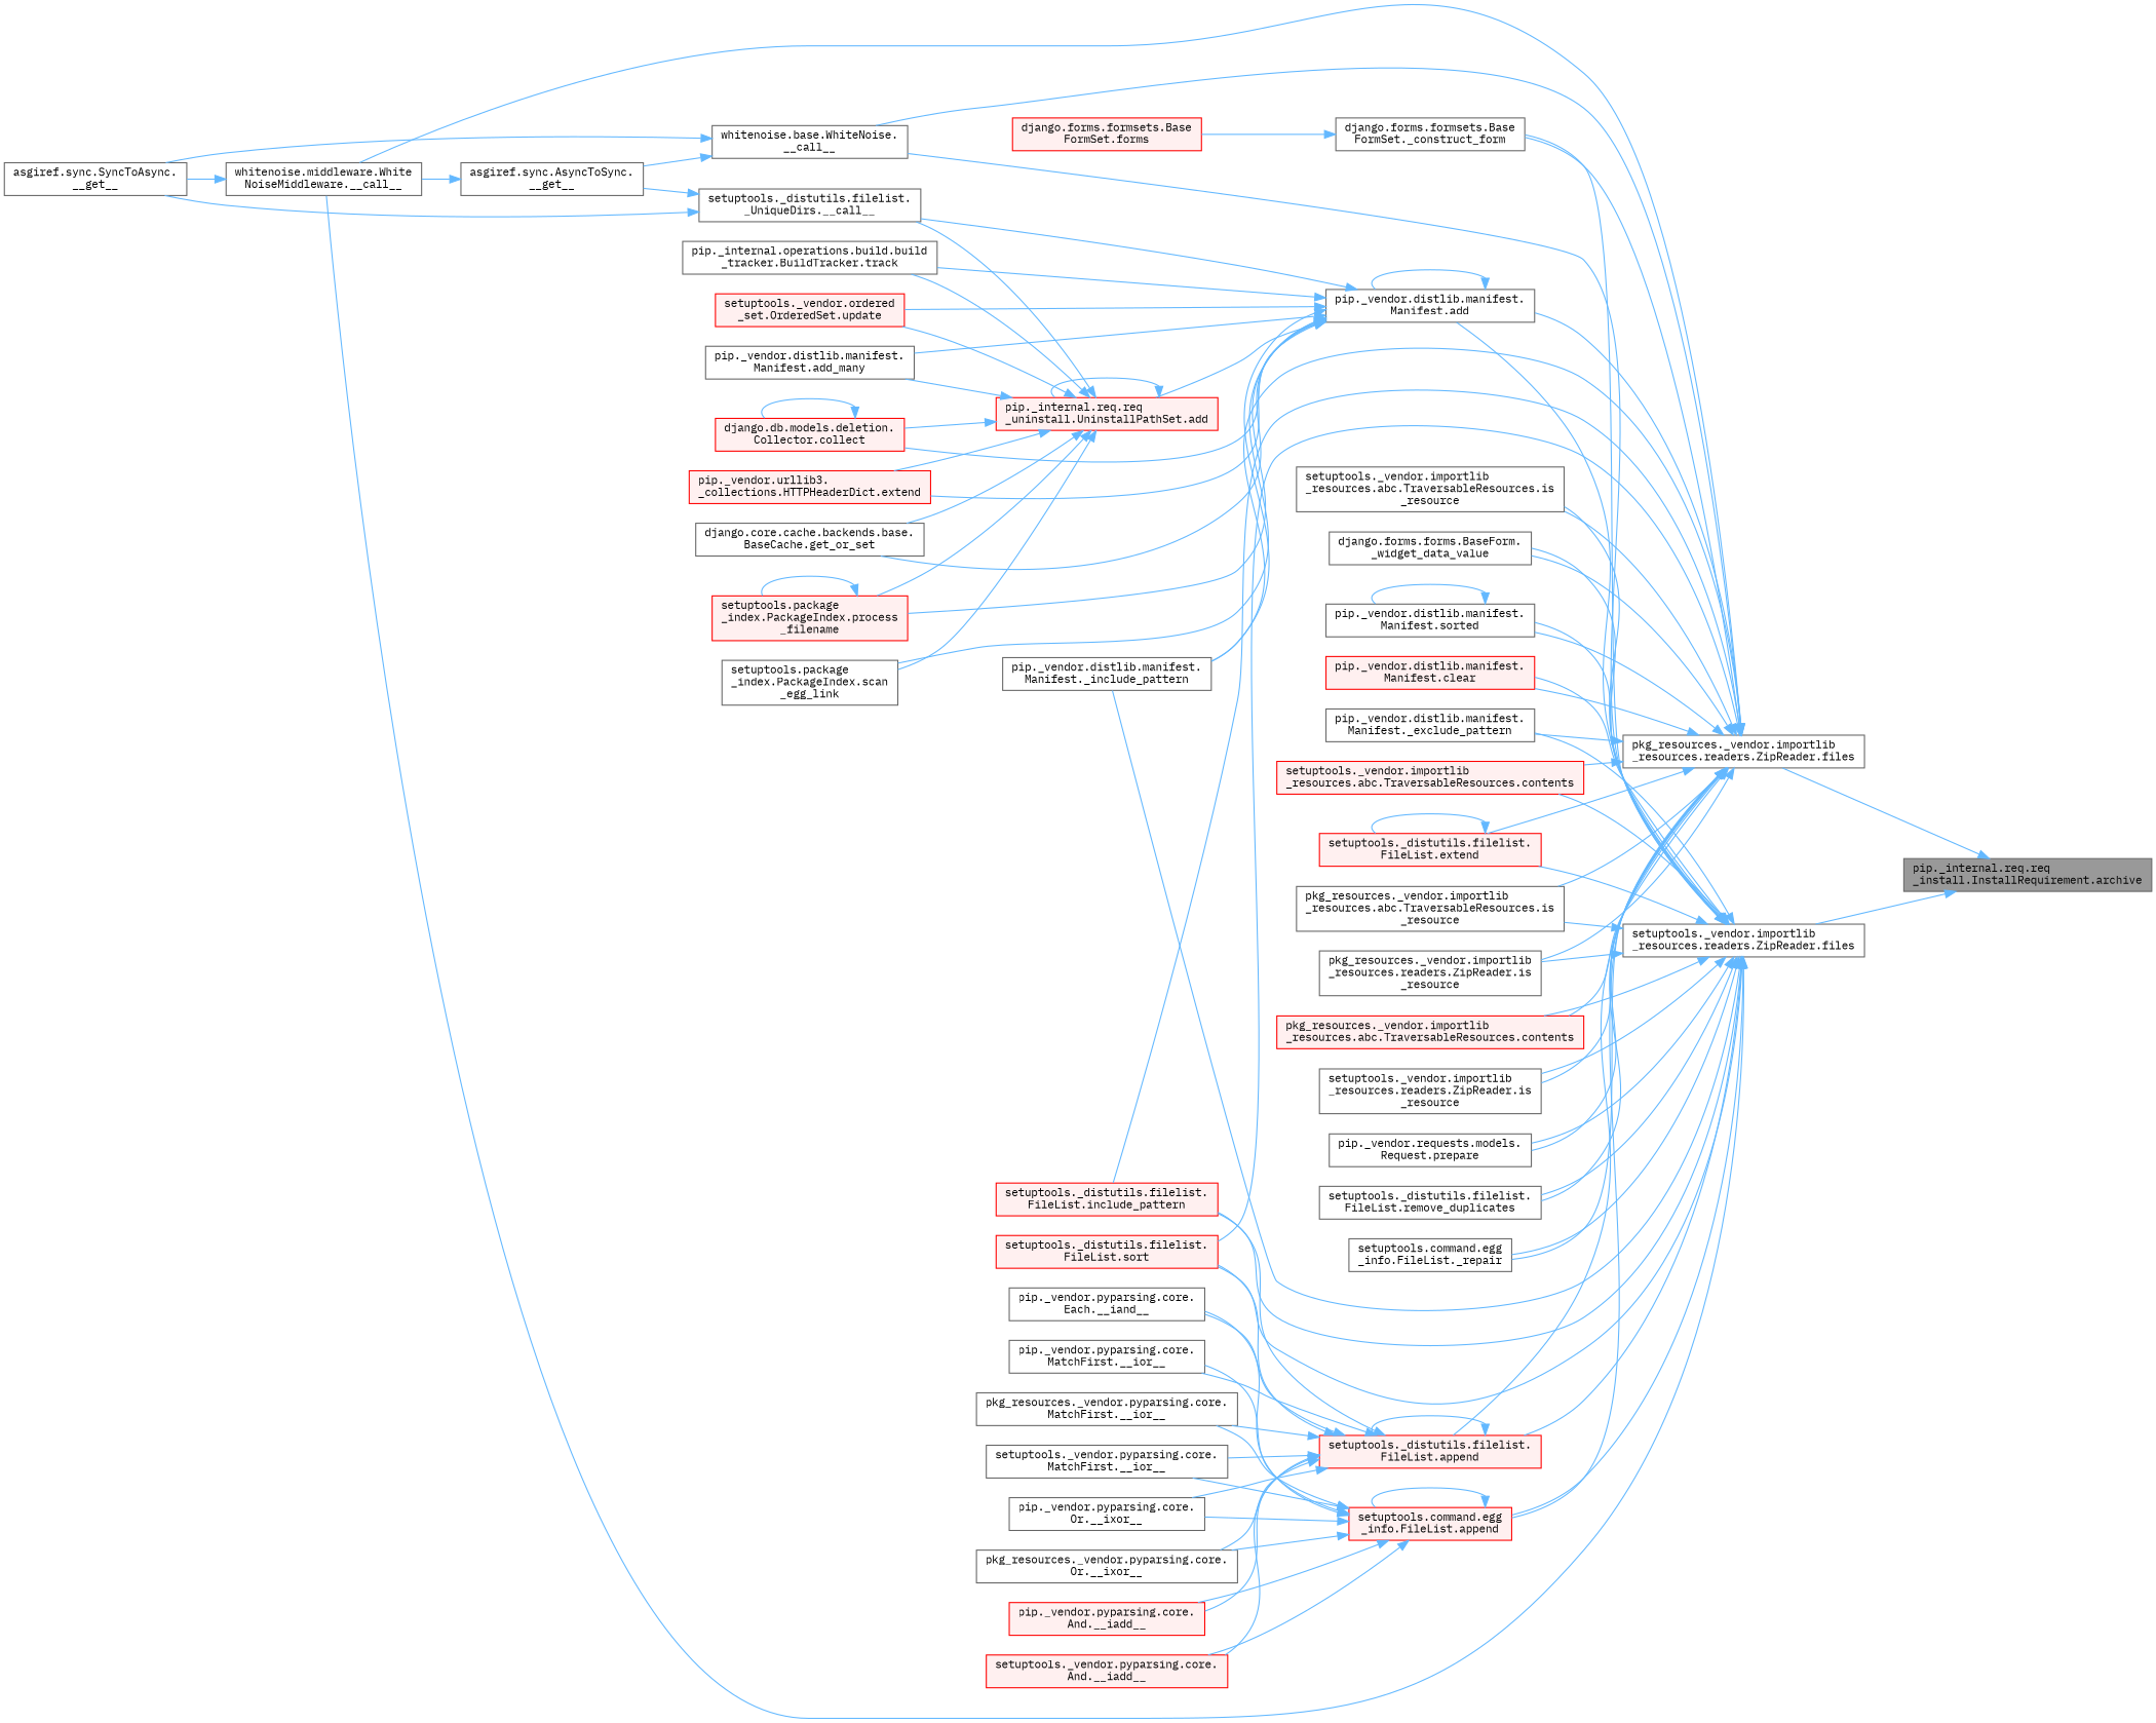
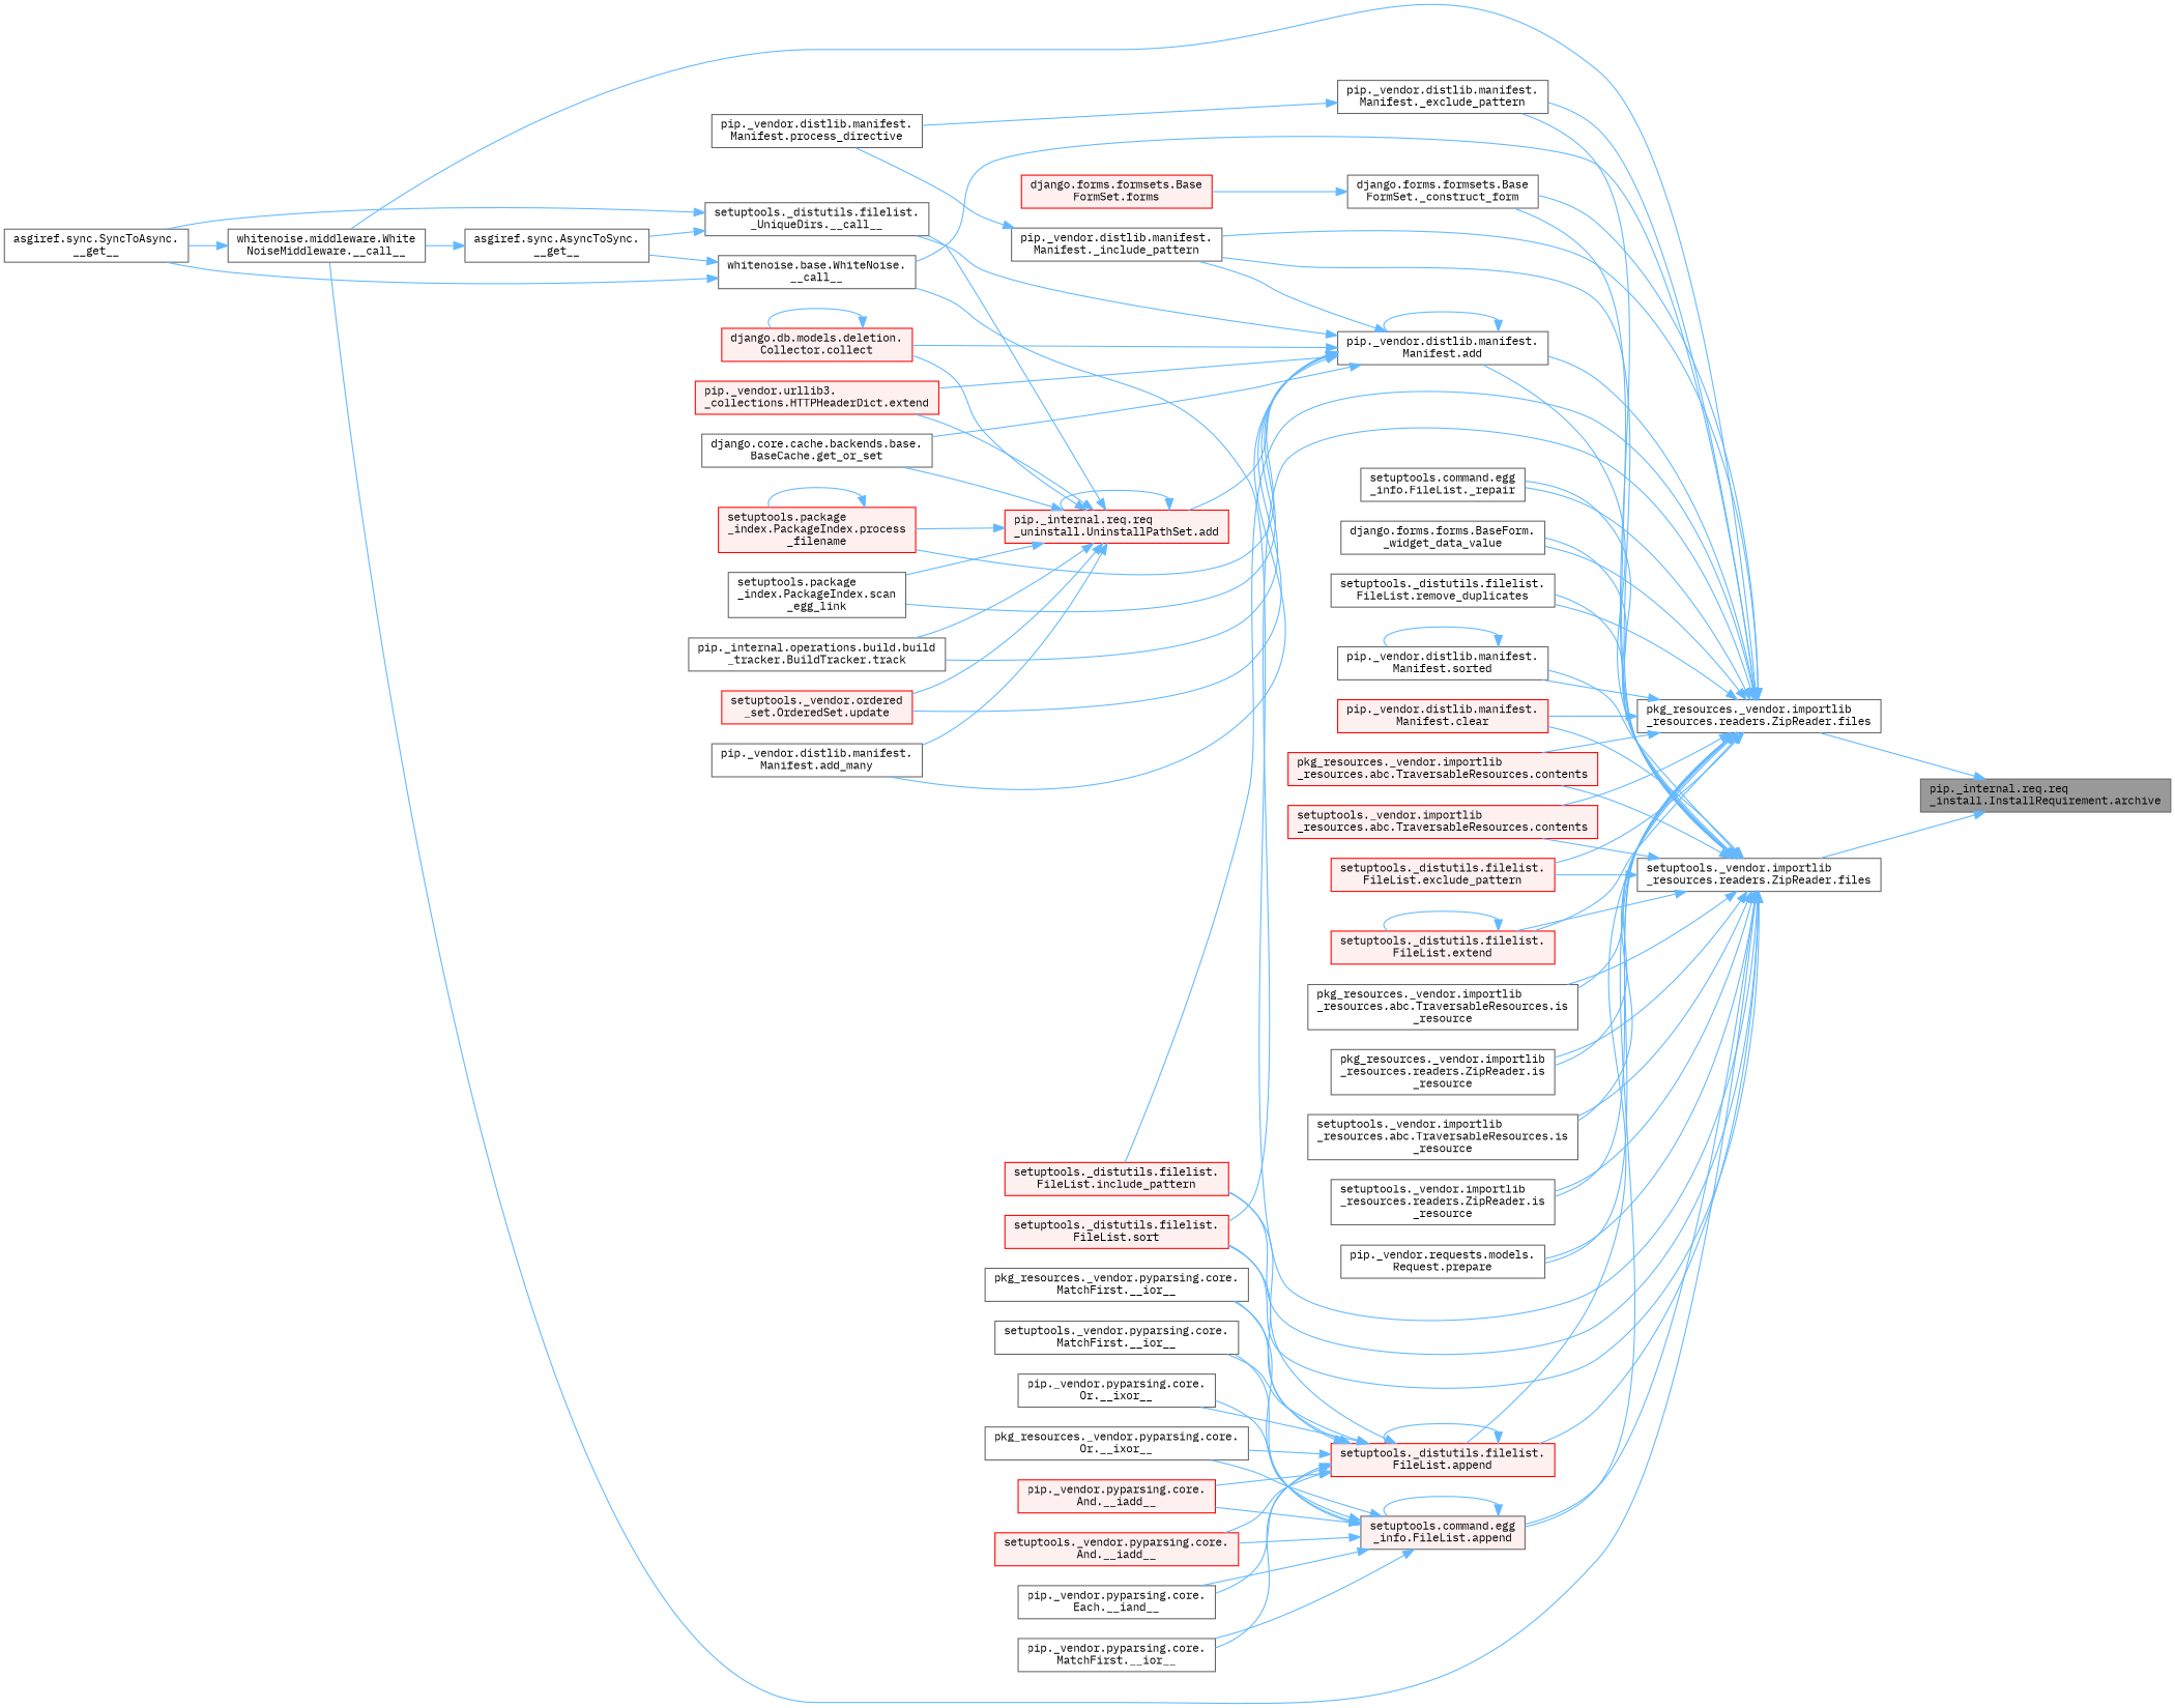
  digraph {
    fontname="IBM Plex Mono"
    rankdir=RL
    node [color=grey40 fillcolor=white fontname="IBM Plex Mono" fontsize=10 shape=box style=filled]
    edge [color=steelblue1 dir=back fontname="IBM Plex Mono" fontsize=10 labelfontname=Helvetica labelfontsize=10 style=solid]
    n1 [color=gray40 fillcolor=grey60 fontcolor=black height=0.2 label="pip._internal.req.req\l_install.InstallRequirement.archive" width=0.4]
    n2 [height=0.2 label="pkg_resources._vendor.importlib\l_resources.readers.ZipReader.files" width=0.4]
    n3 [height=0.2 label="setuptools._vendor.importlib\l_resources.readers.ZipReader.files" width=0.4]
    n4 [height=0.2 label="whitenoise.base.WhiteNoise.\l__call__" width=0.4]
    n5 [height=0.2 label="whitenoise.middleware.White\lNoiseMiddleware.__call__" width=0.4]
    n6 [height=0.2 label="django.forms.formsets.Base\lFormSet._construct_form" width=0.4]
    n7 [height=0.2 label="pip._vendor.distlib.manifest.\lManifest._exclude_pattern" width=0.4]
    n8 [height=0.2 label="pip._vendor.distlib.manifest.\lManifest._include_pattern" width=0.4]
    n9 [height=0.2 label="setuptools.command.egg\l_info.FileList._repair" width=0.4]
    n10 [height=0.2 label="django.forms.forms.BaseForm.\l_widget_data_value" width=0.4]
    n11 [height=0.2 label="pip._vendor.distlib.manifest.\lManifest.add" width=0.4]
    n12 [color=red fillcolor="#FFF0F0" height=0.2 label="setuptools._distutils.filelist.\lFileList.append" width=0.4]
    n13 [color=red fillcolor="#FFF0F0" height=0.2 label="setuptools._distutils.filelist.\lFileList.include_pattern" width=0.4]
    n14 [color=red fillcolor="#FFF0F0" height=0.2 label="setuptools._distutils.filelist.\lFileList.sort" width=0.4]
-   n15 [color=red fillcolor="#FFF0F0" height=0.2 label="setuptools.command.egg\l_info.FileList.append" width=0.4]
+   n15 [fillcolor="#FFF0F0" height=0.2 label="setuptools.command.egg\l_info.FileList.append" width=0.4]
    n16 [color=red fillcolor="#FFF0F0" height=0.2 label="pip._vendor.distlib.manifest.\lManifest.clear" width=0.4]
    n17 [color=red fillcolor="#FFF0F0" height=0.2 label="pkg_resources._vendor.importlib\l_resources.abc.TraversableResources.contents" width=0.4]
    n18 [color=red fillcolor="#FFF0F0" height=0.2 label="setuptools._vendor.importlib\l_resources.abc.TraversableResources.contents" width=0.4]
+   n19 [color=red fillcolor="#FFF0F0" height=0.2 label="setuptools._distutils.filelist.\lFileList.exclude_pattern" width=0.4]
    n20 [color=red fillcolor="#FFF0F0" height=0.2 label="setuptools._distutils.filelist.\lFileList.extend" width=0.4]
    n21 [height=0.2 label="pkg_resources._vendor.importlib\l_resources.abc.TraversableResources.is\l_resource" width=0.4]
    n22 [height=0.2 label="pkg_resources._vendor.importlib\l_resources.readers.ZipReader.is\l_resource" width=0.4]
    n23 [height=0.2 label="setuptools._vendor.importlib\l_resources.abc.TraversableResources.is\l_resource" width=0.4]
    n24 [height=0.2 label="setuptools._vendor.importlib\l_resources.readers.ZipReader.is\l_resource" width=0.4]
    n25 [height=0.2 label="pip._vendor.requests.models.\lRequest.prepare" width=0.4]
    n26 [height=0.2 label="setuptools._distutils.filelist.\lFileList.remove_duplicates" width=0.4]
    n27 [height=0.2 label="pip._vendor.distlib.manifest.\lManifest.sorted" width=0.4]
    n28 [height=0.2 label="asgiref.sync.AsyncToSync.\l__get__" width=0.4]
    n29 [height=0.2 label="asgiref.sync.SyncToAsync.\l__get__" width=0.4]
    n30 [color=red fillcolor="#FFF0F0" height=0.2 label="django.forms.formsets.Base\lFormSet.forms" width=0.4]
+   n31 [height=0.2 label="pip._vendor.distlib.manifest.\lManifest.process_directive" width=0.4]
    n32 [height=0.2 label="setuptools._distutils.filelist.\l_UniqueDirs.__call__" width=0.4]
    n33 [color=red fillcolor="#FFF0F0" height=0.2 label="pip._internal.req.req\l_uninstall.UninstallPathSet.add" width=0.4]
    n34 [height=0.2 label="pip._vendor.distlib.manifest.\lManifest.add_many" width=0.4]
    n35 [color=red fillcolor="#FFF0F0" height=0.2 label="django.db.models.deletion.\lCollector.collect" width=0.4]
    n36 [color=red fillcolor="#FFF0F0" height=0.2 label="pip._vendor.urllib3.\l_collections.HTTPHeaderDict.extend" width=0.4]
    n37 [height=0.2 label="django.core.cache.backends.base.\lBaseCache.get_or_set" width=0.4]
    n38 [color=red fillcolor="#FFF0F0" height=0.2 label="setuptools.package\l_index.PackageIndex.process\l_filename" width=0.4]
    n39 [height=0.2 label="setuptools.package\l_index.PackageIndex.scan\l_egg_link" width=0.4]
    n40 [height=0.2 label="pip._internal.operations.build.build\l_tracker.BuildTracker.track" width=0.4]
    n41 [color=red fillcolor="#FFF0F0" height=0.2 label="setuptools._vendor.ordered\l_set.OrderedSet.update" width=0.4]
    n42 [color=red fillcolor="#FFF0F0" height=0.2 label="pip._vendor.pyparsing.core.\lAnd.__iadd__" width=0.4]
    n43 [color=red fillcolor="#FFF0F0" height=0.2 label="setuptools._vendor.pyparsing.core.\lAnd.__iadd__" width=0.4]
    n44 [height=0.2 label="pip._vendor.pyparsing.core.\lEach.__iand__" width=0.4]
    n45 [height=0.2 label="pip._vendor.pyparsing.core.\lMatchFirst.__ior__" width=0.4]
    n46 [height=0.2 label="pkg_resources._vendor.pyparsing.core.\lMatchFirst.__ior__" width=0.4]
    n47 [height=0.2 label="setuptools._vendor.pyparsing.core.\lMatchFirst.__ior__" width=0.4]
    n48 [height=0.2 label="pip._vendor.pyparsing.core.\lOr.__ixor__" width=0.4]
    n49 [height=0.2 label="pkg_resources._vendor.pyparsing.core.\lOr.__ixor__" width=0.4]
    n1 -> n2
    n1 -> n3
    n2 -> n4
    n2 -> n5
    n2 -> n6
    n2 -> n7
    n2 -> n8
    n2 -> n9
    n2 -> n10
    n2 -> n11
    n2 -> n12
    n2 -> n13
    n2 -> n14
    n2 -> n15
    n2 -> n16
    n2 -> n17
    n2 -> n18
+   n2 -> n19
    n2 -> n20
    n2 -> n21
    n2 -> n22
    n2 -> n23
    n2 -> n24
    n2 -> n25
    n2 -> n26
    n2 -> n27
    n3 -> n4
    n3 -> n5
    n3 -> n6
    n3 -> n7
    n3 -> n8
    n3 -> n9
    n3 -> n10
    n3 -> n11
    n3 -> n12
    n3 -> n13
    n3 -> n14
    n3 -> n15
    n3 -> n16
    n3 -> n17
    n3 -> n18
+   n3 -> n19
    n3 -> n20
    n3 -> n21
    n3 -> n22
    n3 -> n23
    n3 -> n24
    n3 -> n25
    n3 -> n26
    n3 -> n27
    n4 -> n28
    n4 -> n29
    n5 -> n29
    n6 -> n30
+   n7 -> n31
+   n8 -> n31
    n11 -> n8
    n11 -> n11
    n11 -> n32
    n11 -> n33
    n11 -> n34
    n11 -> n35
    n11 -> n36
    n11 -> n37
    n11 -> n38
    n11 -> n39
    n11 -> n40
    n11 -> n41
    n12 -> n12
    n12 -> n13
    n12 -> n14
    n12 -> n42
    n12 -> n43
    n12 -> n44
    n12 -> n45
    n12 -> n46
    n12 -> n47
    n12 -> n48
    n12 -> n49
    n15 -> n15
    n15 -> n42
    n15 -> n43
    n15 -> n44
    n15 -> n45
    n15 -> n46
    n15 -> n47
    n15 -> n48
    n15 -> n49
    n20 -> n20
    n27 -> n27
    n28 -> n5
    n32 -> n28
    n32 -> n29
    n33 -> n32
    n33 -> n33
    n33 -> n34
    n33 -> n35
    n33 -> n36
    n33 -> n37
    n33 -> n38
    n33 -> n39
    n33 -> n40
    n33 -> n41
    n35 -> n35
    n38 -> n38
  }
